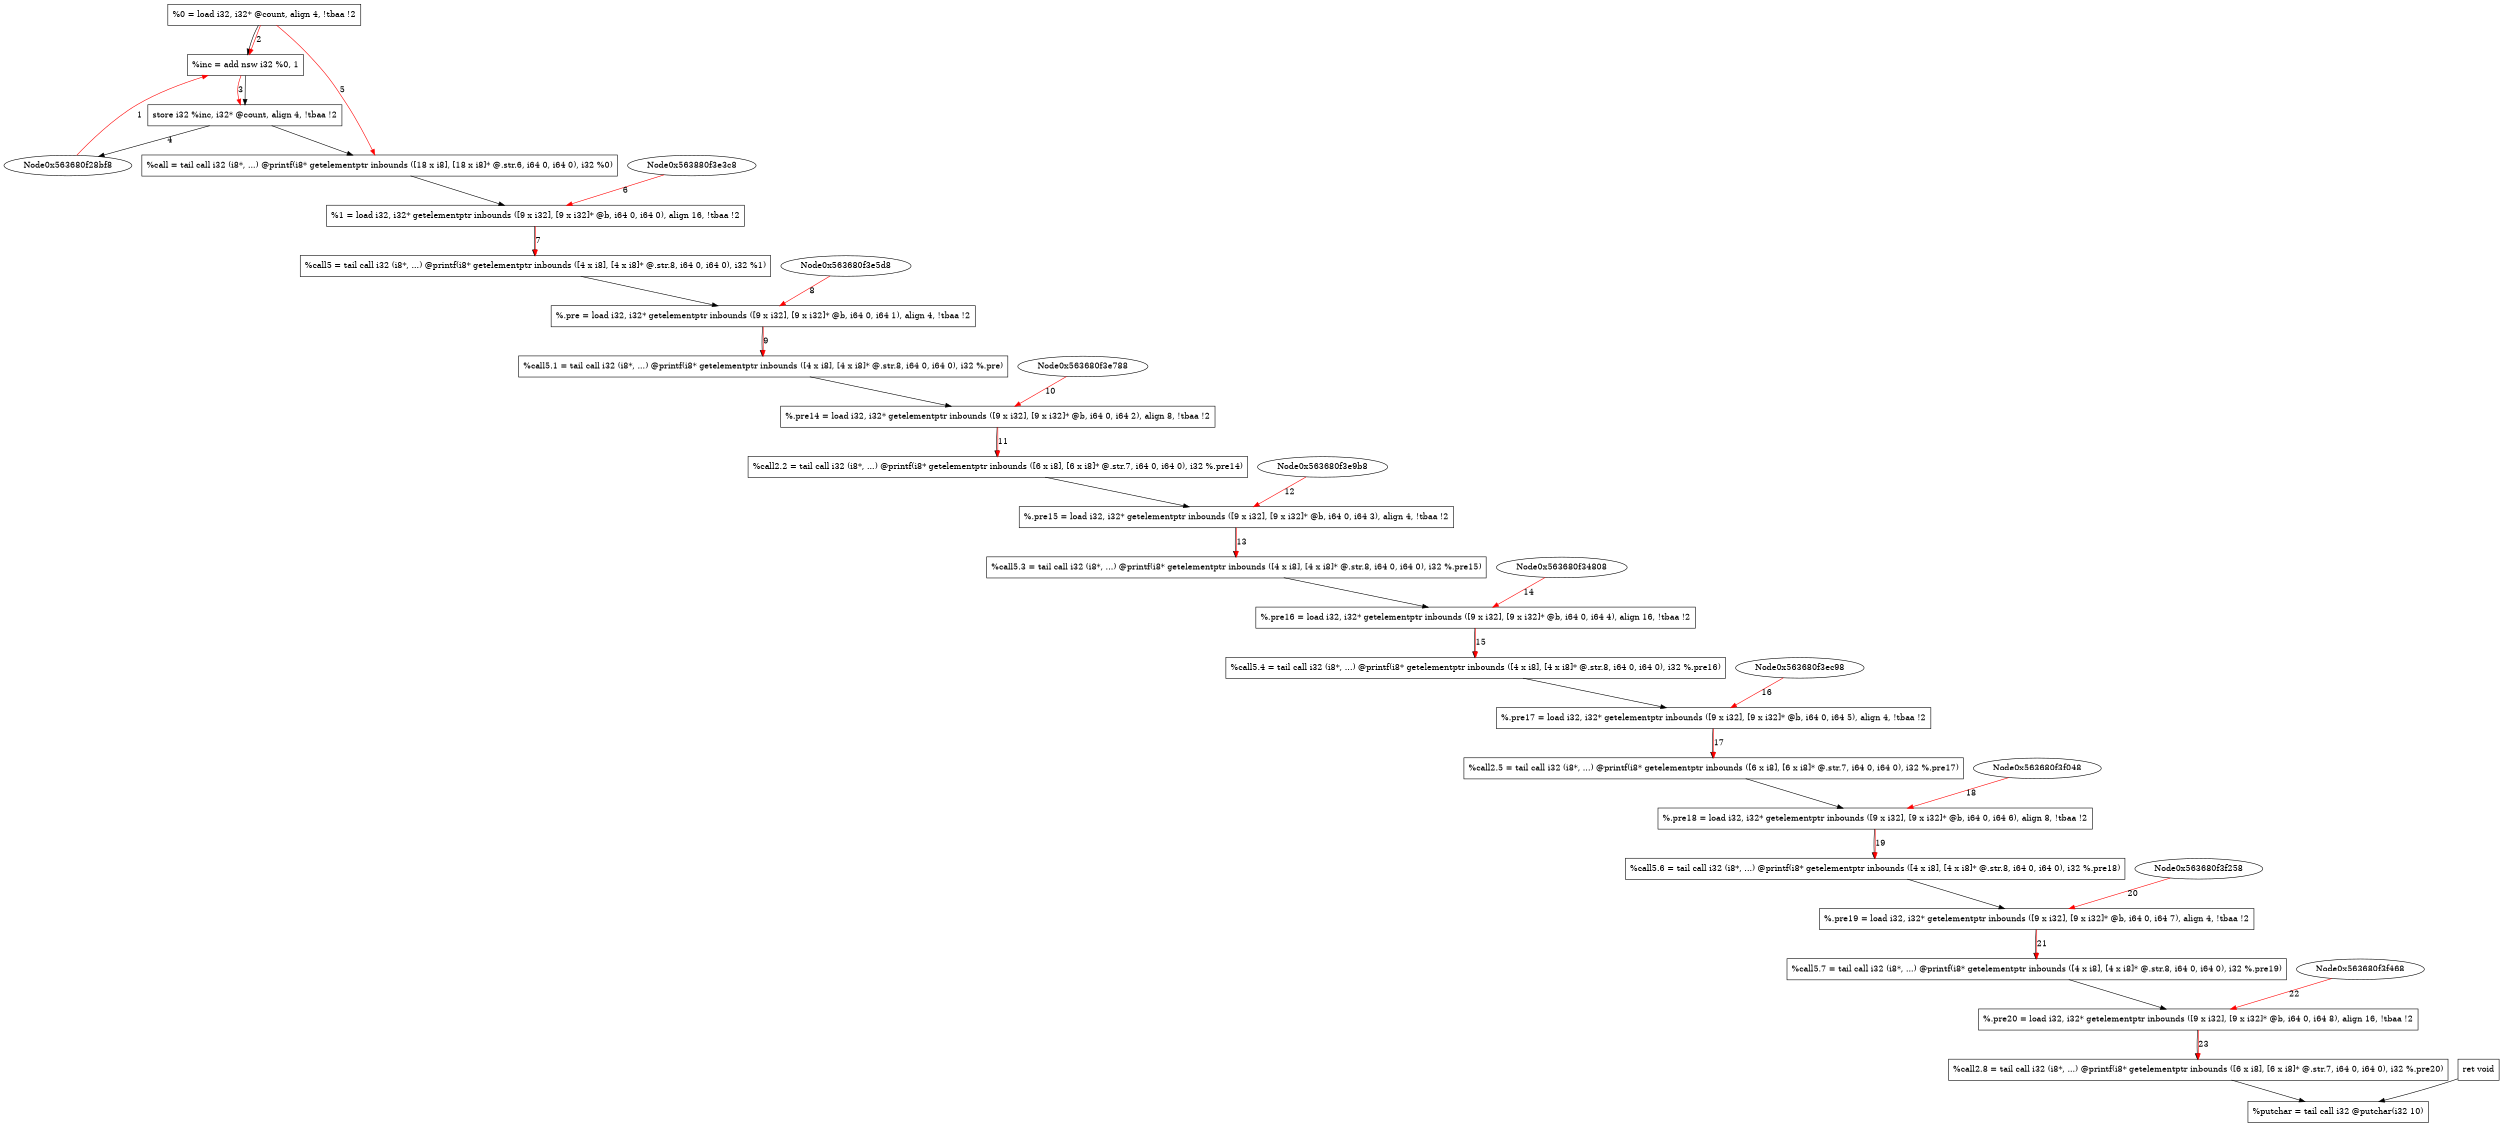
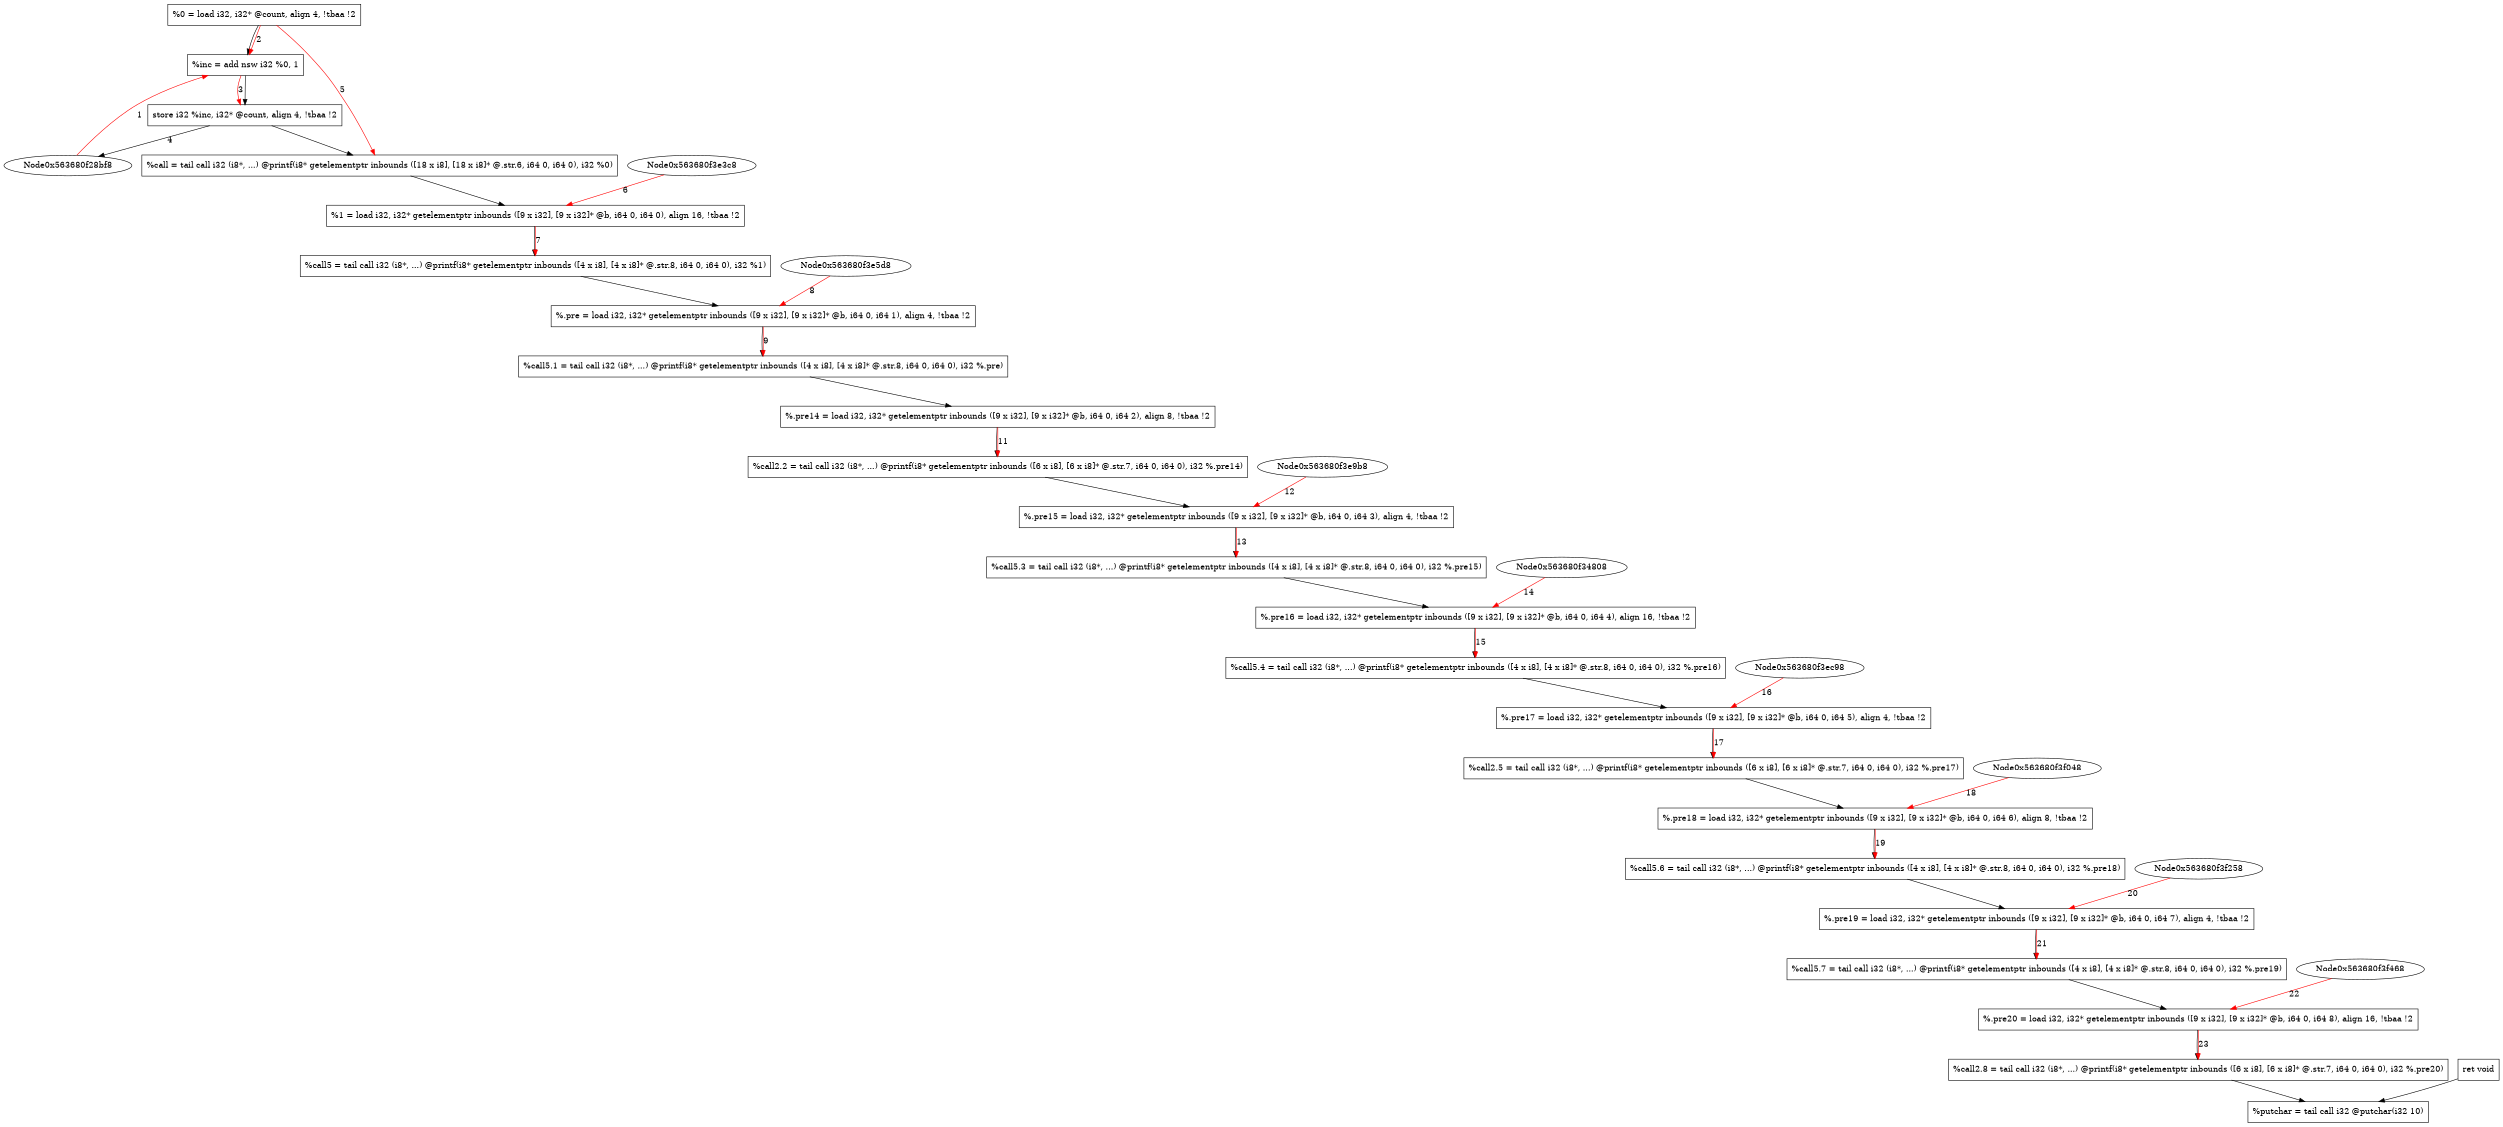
  digraph {
    node [shape=record]
    n1 [label="  %0 = load i32, i32* @count, align 4, !tbaa !2"]
    n2 [label="  %inc = add nsw i32 %0, 1"]
    n3 [label="  %call = tail call i32 (i8*, ...) @printf(i8* getelementptr inbounds ([18 x i8], [18 x i8]* @.str.6, i64 0, i64 0), i32 %0)"]
    n4 [label="  store i32 %inc, i32* @count, align 4, !tbaa !2"]
    n5 [label="  %1 = load i32, i32* getelementptr inbounds ([9 x i32], [9 x i32]* @b, i64 0, i64 0), align 16, !tbaa !2"]
    Node0x563680f28bf8 [shape=""]
    n7 [label="  %call5 = tail call i32 (i8*, ...) @printf(i8* getelementptr inbounds ([4 x i8], [4 x i8]* @.str.8, i64 0, i64 0), i32 %1)"]
    n8 [label="  %.pre = load i32, i32* getelementptr inbounds ([9 x i32], [9 x i32]* @b, i64 0, i64 1), align 4, !tbaa !2"]
    n9 [label="  %call5.1 = tail call i32 (i8*, ...) @printf(i8* getelementptr inbounds ([4 x i8], [4 x i8]* @.str.8, i64 0, i64 0), i32 %.pre)"]
    n10 [label="  %.pre14 = load i32, i32* getelementptr inbounds ([9 x i32], [9 x i32]* @b, i64 0, i64 2), align 8, !tbaa !2"]
    n11 [label="  %call2.2 = tail call i32 (i8*, ...) @printf(i8* getelementptr inbounds ([6 x i8], [6 x i8]* @.str.7, i64 0, i64 0), i32 %.pre14)"]
    n12 [label="  %.pre15 = load i32, i32* getelementptr inbounds ([9 x i32], [9 x i32]* @b, i64 0, i64 3), align 4, !tbaa !2"]
    n13 [label="  %call5.3 = tail call i32 (i8*, ...) @printf(i8* getelementptr inbounds ([4 x i8], [4 x i8]* @.str.8, i64 0, i64 0), i32 %.pre15)"]
    n14 [label="  %.pre16 = load i32, i32* getelementptr inbounds ([9 x i32], [9 x i32]* @b, i64 0, i64 4), align 16, !tbaa !2"]
    n15 [label="  %call5.4 = tail call i32 (i8*, ...) @printf(i8* getelementptr inbounds ([4 x i8], [4 x i8]* @.str.8, i64 0, i64 0), i32 %.pre16)"]
    n16 [label="  %.pre17 = load i32, i32* getelementptr inbounds ([9 x i32], [9 x i32]* @b, i64 0, i64 5), align 4, !tbaa !2"]
    n17 [label="  %call2.5 = tail call i32 (i8*, ...) @printf(i8* getelementptr inbounds ([6 x i8], [6 x i8]* @.str.7, i64 0, i64 0), i32 %.pre17)"]
    n18 [label="  %.pre18 = load i32, i32* getelementptr inbounds ([9 x i32], [9 x i32]* @b, i64 0, i64 6), align 8, !tbaa !2"]
    n19 [label="  %call5.6 = tail call i32 (i8*, ...) @printf(i8* getelementptr inbounds ([4 x i8], [4 x i8]* @.str.8, i64 0, i64 0), i32 %.pre18)"]
    n20 [label="  %.pre19 = load i32, i32* getelementptr inbounds ([9 x i32], [9 x i32]* @b, i64 0, i64 7), align 4, !tbaa !2"]
    n21 [label="  %call5.7 = tail call i32 (i8*, ...) @printf(i8* getelementptr inbounds ([4 x i8], [4 x i8]* @.str.8, i64 0, i64 0), i32 %.pre19)"]
    n22 [label="  %.pre20 = load i32, i32* getelementptr inbounds ([9 x i32], [9 x i32]* @b, i64 0, i64 8), align 16, !tbaa !2"]
    n23 [label="  %call2.8 = tail call i32 (i8*, ...) @printf(i8* getelementptr inbounds ([6 x i8], [6 x i8]* @.str.7, i64 0, i64 0), i32 %.pre20)"]
    n24 [label="  %putchar = tail call i32 @putchar(i32 10)"]
    n25 [label="  ret void"]
-   Node0x563680f3e3c8 [label=Node0x563880f3e3c8 shape=""]
+   Node0x563680f3e3c8 [shape=""]
    Node0x563680f3e5d8 [shape=""]
-   Node0x563680f3e788 [shape=""]
    Node0x563680f3e9b8 [shape=""]
    Node0x563680f34808 [shape=""]
    Node0x563680f3ec98 [shape=""]
    Node0x563680f3f048 [shape=""]
    Node0x563680f3f258 [shape=""]
    Node0x563680f3f468 [shape=""]
    n1 -> n2
    n1 -> n2 [color=red label=2]
    n1 -> n3 [color=red label=5]
    n2 -> n4
    n2 -> n4 [color=red label=3]
    n3 -> n5
    n4 -> n3
    n4 -> Node0x563680f28bf8 [color=black label=4]
    n5 -> n7
    n5 -> n7 [color=red label=7]
    Node0x563680f28bf8 -> n2 [color=red label=1]
    n7 -> n8
    n8 -> n9
    n8 -> n9 [color=red label=9]
    n9 -> n10
    n10 -> n11
    n10 -> n11 [color=red label=11]
    n11 -> n12
    n12 -> n13
    n12 -> n13 [color=red label=13]
    n13 -> n14
    n14 -> n15
    n14 -> n15 [color=red label=15]
    n15 -> n16
    n16 -> n17
    n16 -> n17 [color=red label=17]
    n17 -> n18
    n18 -> n19
    n18 -> n19 [color=red label=19]
    n19 -> n20
    n20 -> n21
    n20 -> n21 [color=red label=21]
    n21 -> n22
    n22 -> n23
    n22 -> n23 [color=red label=23]
    n23 -> n24
    n25 -> n24
    Node0x563680f3e3c8 -> n5 [color=red label=6]
    Node0x563680f3e5d8 -> n8 [color=red label=8]
-   Node0x563680f3e788 -> n10 [color=red label=10]
    Node0x563680f3e9b8 -> n12 [color=red label=12]
    Node0x563680f34808 -> n14 [color=red label=14]
    Node0x563680f3ec98 -> n16 [color=red label=16]
    Node0x563680f3f048 -> n18 [color=red label=18]
    Node0x563680f3f258 -> n20 [color=red label=20]
    Node0x563680f3f468 -> n22 [color=red label=22]
  }
